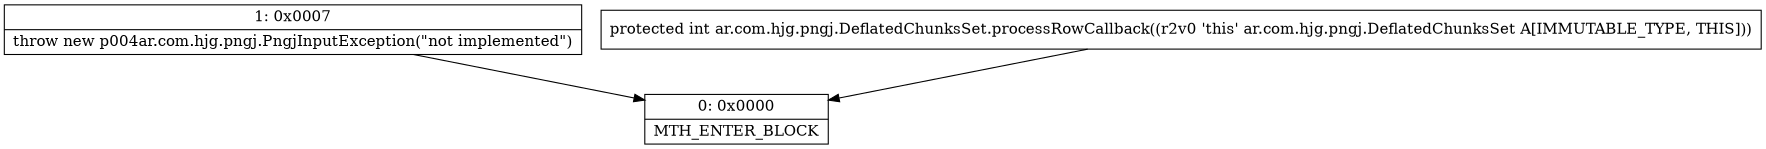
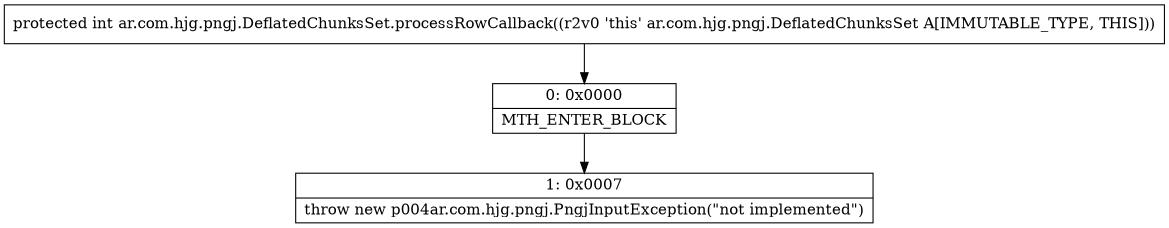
  digraph {
    node [shape=record]
    n1 [label="{0\:\ 0x0000|MTH_ENTER_BLOCK\l}"]
    n2 [label="{1\:\ 0x0007|throw new p004ar.com.hjg.pngj.PngjInputException(\"not implemented\")\l}"]
    n3 [label="{protected int ar.com.hjg.pngj.DeflatedChunksSet.processRowCallback((r2v0 'this' ar.com.hjg.pngj.DeflatedChunksSet A[IMMUTABLE_TYPE, THIS])) }"]
-   n2 -> n1
+   n1 -> n2
    n3 -> n1
  }
